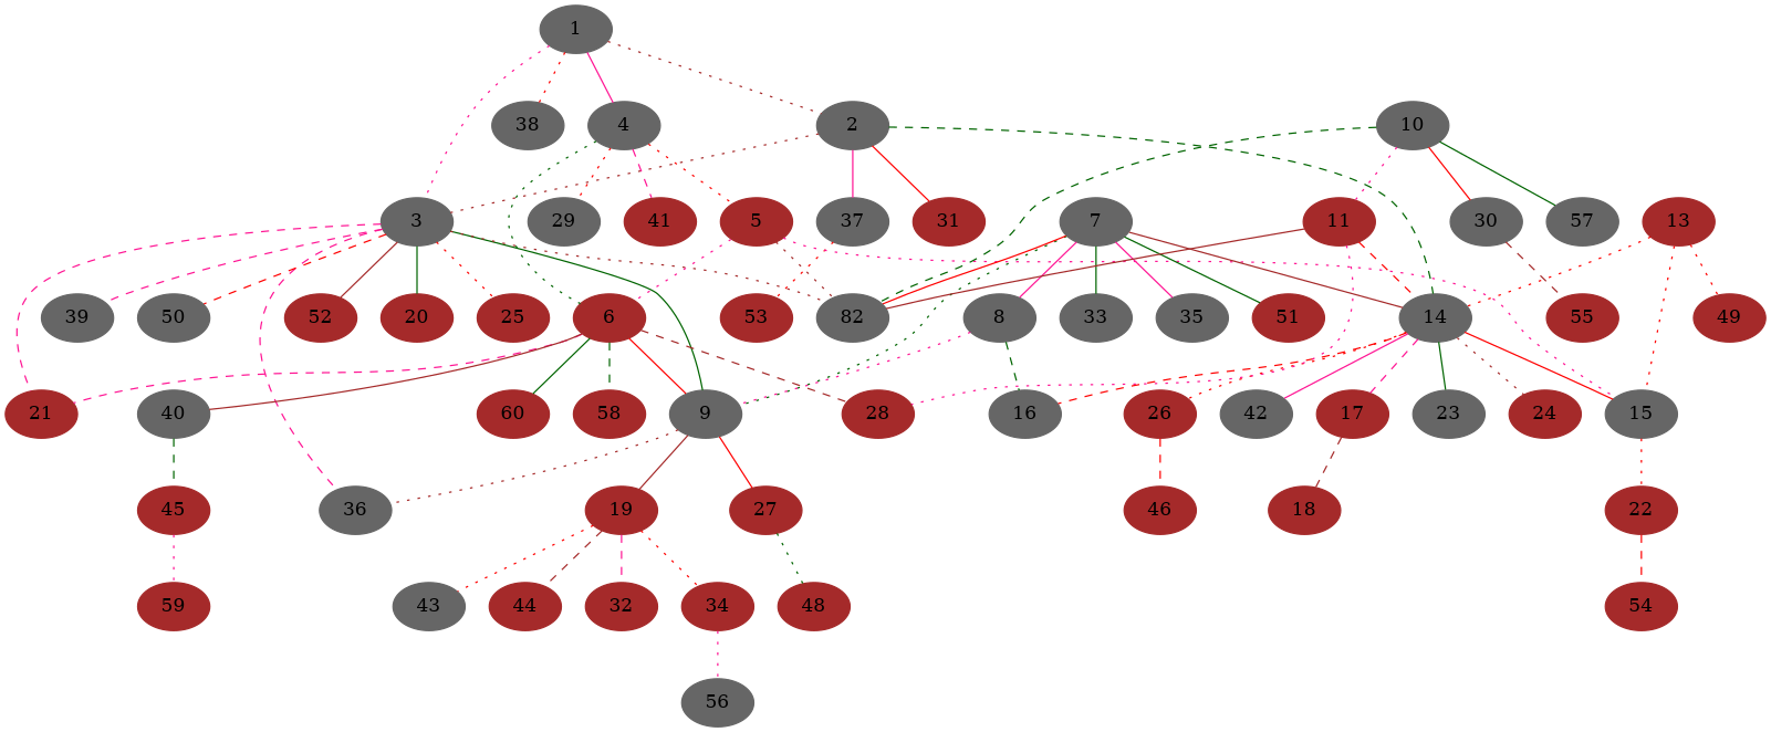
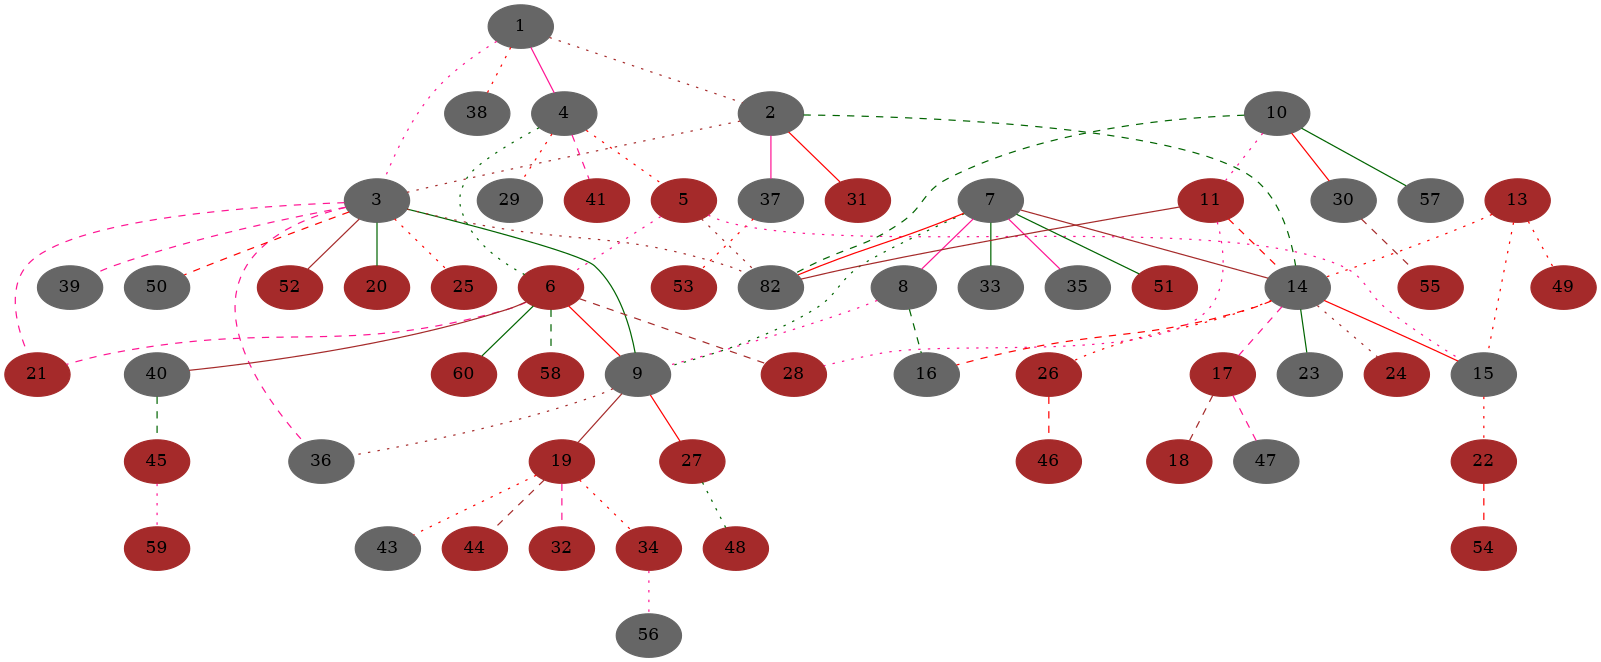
  graph {
    node [color=brown style=filled]
    edge [color=red style=dotted]
    1 [color=gray40]
    2 [color=gray40]
    3 [color=gray40]
    4 [color=gray40]
    38 [color=gray40]
    14 [color=gray40]
    31
    37 [color=gray40]
    9 [color=gray40]
    n10 [color=gray40 label=82]
    20
    21
    25
    36 [color=gray40]
    39 [color=gray40]
    50 [color=gray40]
    52
    5
    6
    29 [color=gray40]
    41
    15 [color=gray40]
    16 [color=gray40]
    17
    23 [color=gray40]
    24
    26
-   42 [color=gray40]
    53
    19
    27
    28
    40 [color=gray40]
    58
    60
    22
    45
    7 [color=gray40]
    8 [color=gray40]
    33 [color=gray40]
    35 [color=gray40]
    51
    32
    34
    43 [color=gray40]
    44
    48
    10 [color=gray40]
    11
    30 [color=gray40]
    57 [color=gray40]
    55
    13
    49
    18
+   47 [color=gray40]
    46
    54
    56 [color=gray40]
    59
    1 -- 2 [color=brown]
    1 -- 3 [color=deeppink]
    1 -- 4 [color=deeppink style=solid]
    1 -- 38
    2 -- 3 [color=brown]
    2 -- 14 [color=darkgreen style=dashed]
    2 -- 31 [style=solid]
    2 -- 37 [color=deeppink style=solid]
    3 -- 9 [color=darkgreen style=solid]
    3 -- n10 [color=brown]
    3 -- 20 [color=darkgreen style=solid]
    3 -- 21 [color=deeppink style=dashed]
    3 -- 25
    3 -- 36 [color=deeppink style=dashed]
    3 -- 39 [color=deeppink style=dashed]
    3 -- 50 [style=dashed]
    3 -- 52 [color=brown style=solid]
    4 -- 5
    4 -- 6 [color=darkgreen]
    4 -- 29
    4 -- 41 [color=deeppink style=dashed]
    14 -- 15 [style=solid]
    14 -- 16 [style=dashed]
    14 -- 17 [color=deeppink style=dashed]
    14 -- 23 [color=darkgreen style=solid]
    14 -- 24 [color=brown]
    14 -- 26
-   14 -- 42 [color=deeppink style=solid]
    37 -- 53
    9 -- 36 [color=brown]
    9 -- 19 [color=brown style=solid]
    9 -- 27 [style=solid]
    5 -- n10 [color=brown]
    5 -- 6 [color=deeppink]
    5 -- 15 [color=deeppink]
    6 -- 9 [style=solid]
    6 -- 21 [color=deeppink style=dashed]
    6 -- 28 [color=brown style=dashed]
    6 -- 40 [color=brown style=solid]
    6 -- 58 [color=darkgreen style=dashed]
    6 -- 60 [color=darkgreen style=solid]
    15 -- 22
    17 -- 18 [color=brown style=dashed]
+   17 -- 47 [color=deeppink style=dashed]
    26 -- 46 [style=dashed]
    19 -- 32 [color=deeppink style=dashed]
    19 -- 34
    19 -- 43
    19 -- 44 [color=brown style=dashed]
    27 -- 48 [color=darkgreen]
    40 -- 45 [color=darkgreen style=dashed]
    22 -- 54 [style=dashed]
    45 -- 59 [color=deeppink]
    7 -- 14 [color=brown style=solid]
    7 -- 9 [color=darkgreen]
    7 -- n10 [style=solid]
    7 -- 8 [color=deeppink style=solid]
    7 -- 33 [color=darkgreen style=solid]
    7 -- 35 [color=deeppink style=solid]
    7 -- 51 [color=darkgreen style=solid]
    8 -- 9 [color=deeppink]
    8 -- 16 [color=darkgreen style=dashed]
    34 -- 56 [color=deeppink]
    10 -- n10 [color=darkgreen style=dashed]
    10 -- 11 [color=deeppink]
    10 -- 30 [style=solid]
    10 -- 57 [color=darkgreen style=solid]
    11 -- 14 [style=dashed]
    11 -- n10 [color=brown style=solid]
    11 -- 28 [color=deeppink]
    30 -- 55 [color=brown style=dashed]
    13 -- 14
    13 -- 15
    13 -- 49
  }
